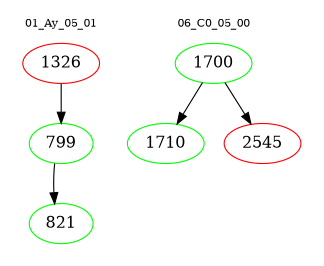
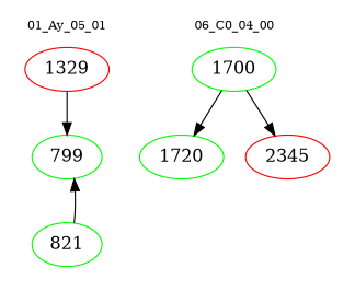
  digraph {
    node [color=green]
    edge [color=black]
    n1 [label=799]
    n2 [label=821]
-   n3 [color=red label=1326]
+   n3 [color=red label=1329]
    n4 [label=1700]
-   n5 [label=1710]
-   n6 [color=red label=2545]
+   n5 [label=1720]
+   n6 [color=red label=2345]
    subgraph cluster_1 {
      color=white
      fontsize=10
      label="01_Ay_05_01"
      n1
      n2
      n3
    }
    subgraph cluster_2 {
      color=white
      fontsize=10
-     label="06_C0_05_00"
+     label="06_C0_04_00"
      n4
      n5
      n6
    }
-   n1 -> n2
+   n2 -> n1
    n3 -> n1
    n4 -> n5
    n4 -> n6
  }
